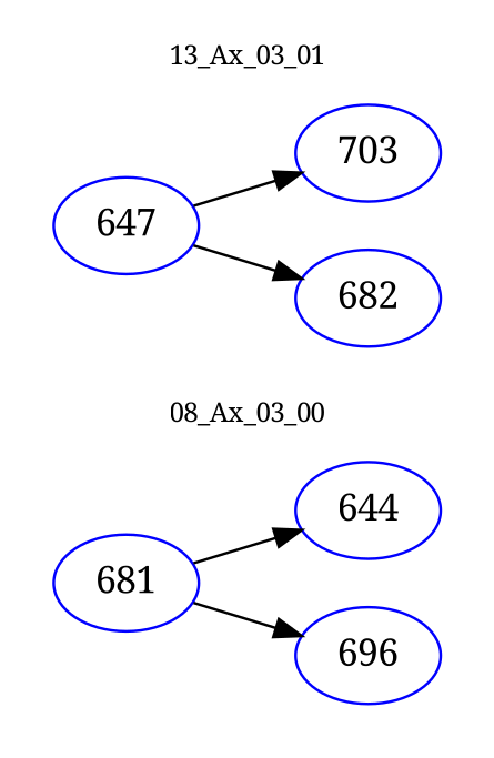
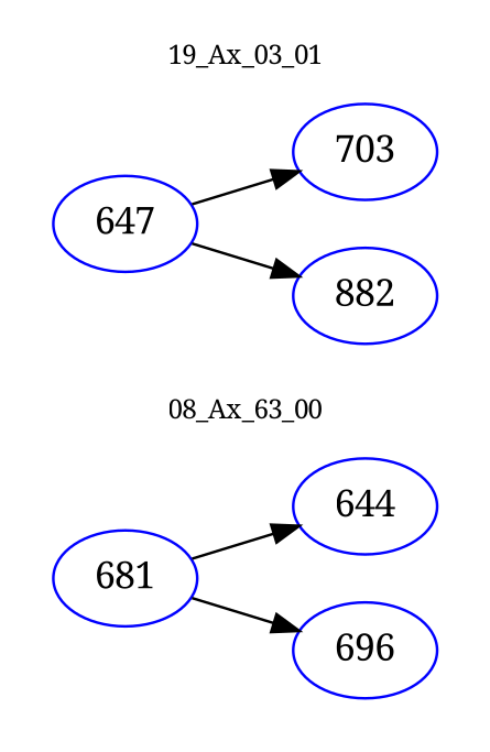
  digraph {
    fontname="Noto Serif"
    rankdir=LR
    node [color=blue fontname="Noto Serif"]
    edge [color=black fontname="Noto Serif"]
    n1 [label=681]
    n2 [label=696]
    n3 [label=644]
    n4 [label=647]
-   n5 [label=682]
+   n5 [label=882]
    n6 [label=703]
    subgraph cluster_1 {
      color=white
      fontsize=10
-     label="08_Ax_03_00"
+     label="08_Ax_63_00"
      n1
      n2
      n3
    }
    subgraph cluster_2 {
      color=white
      fontsize=10
-     label="13_Ax_03_01"
+     label="19_Ax_03_01"
      n4
      n5
      n6
    }
    n1 -> n2
    n1 -> n3
    n4 -> n5
    n4 -> n6
  }
